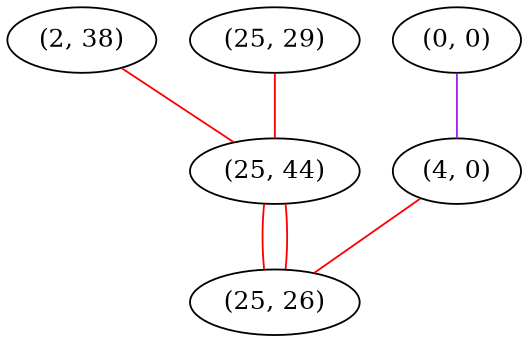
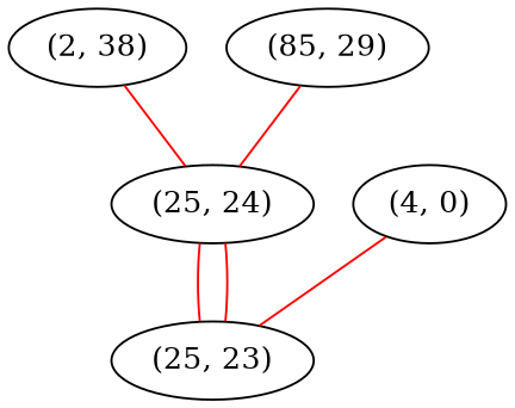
  graph {
    edge [color=red weight=1]
    n1 [label="(2, 38)"]
-   "(25, 24)" [label="(25, 44)"]
-   "(25, 23)" [label="(25, 26)"]
+   "(25, 24)"
+   "(25, 23)"
    n4 [label="(4, 0)"]
-   "(0, 0)"
-   "(25, 29)"
+   "(25, 29)" [label="(85, 29)"]
    n1 -- "(25, 24)"
    "(25, 24)" -- "(25, 23)"
    "(25, 24)" -- "(25, 23)"
    n4 -- "(25, 23)"
-   "(0, 0)" -- n4 [color=purple weight=4]
    "(25, 29)" -- "(25, 24)"
  }
